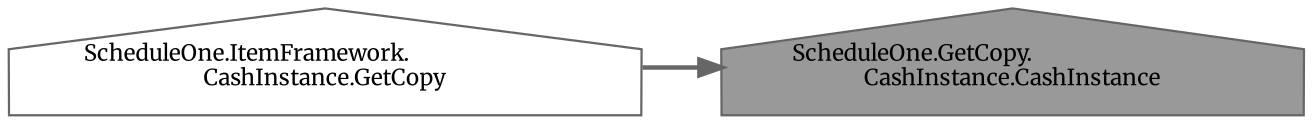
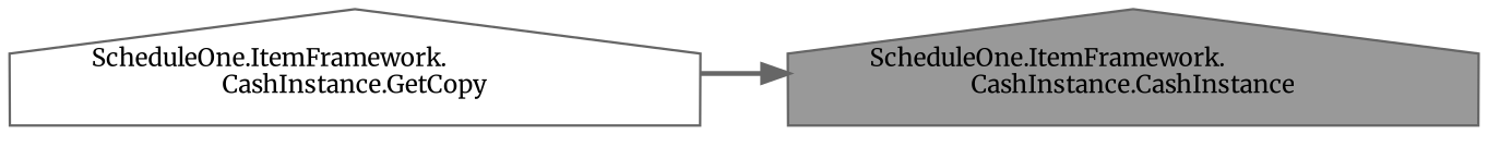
  digraph {
    rankdir=RL
    fontname=Merriweather
    node [fontname=Merriweather fontsize=10 shape=house style=filled]
-   n1 [color=gray40 fillcolor=grey60 fontcolor=black height=0.2 label="ScheduleOne.GetCopy.\lCashInstance.CashInstance" width=0.4]
+   n1 [color=gray40 fillcolor=grey60 fontcolor=black height=0.2 label="ScheduleOne.ItemFramework.\lCashInstance.CashInstance" width=0.4]
    n2 [color=grey40 fillcolor=white height=0.2 label="ScheduleOne.ItemFramework.\lCashInstance.GetCopy" width=0.4]
    n1 -> n2 [color=gray40 dir=back fontname=Merriweather fontsize=10 labelfontname=Helvetica labelfontsize=10 style=bold]
  }
